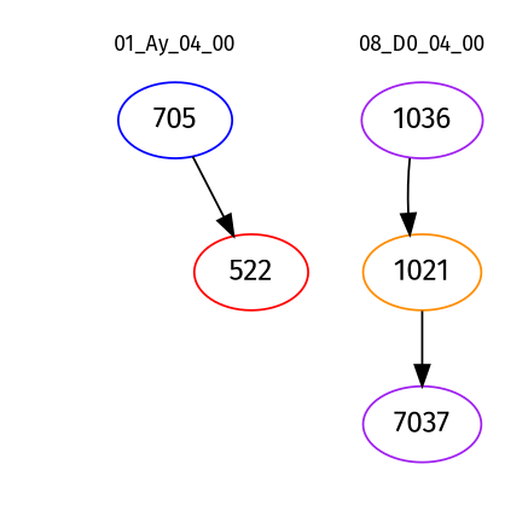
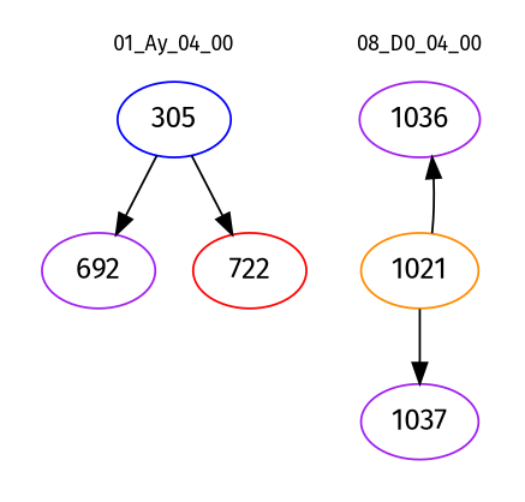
  digraph {
    fontname="Fira Sans"
    node [color=purple fontname="Fira Sans"]
    edge [color=black fontname="Fira Sans"]
-   n1 [color=blue label=705]
-   n3 [color=red label=522]
+   n1 [color=blue label=305]
+   n2 [label=692]
+   n3 [color=red label=722]
    n4 [label=1036]
    n5 [color=darkorange label=1021]
-   n6 [label=7037]
+   n6 [label=1037]
    subgraph cluster_1 {
      color=white
      fontsize=10
      label="01_Ay_04_00"
      n1
+     n2
      n3
    }
    subgraph cluster_2 {
      color=white
      fontsize=10
      label="08_D0_04_00"
      n4
      n5
      n6
    }
+   n1 -> n2
    n1 -> n3
-   n4 -> n5
+   n5 -> n4
    n5 -> n6
  }
